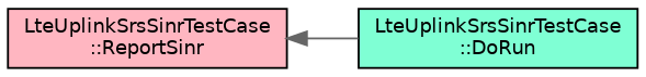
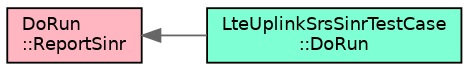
  digraph {
    rankdir=LR
    node [color=black fontname=Helvetica fontsize=10 shape=record style=filled]
-   n1 [fillcolor=lightpink fontcolor=black height=0.2 label="LteUplinkSrsSinrTestCase\l::ReportSinr" width=0.4]
+   n1 [fillcolor=lightpink fontcolor=black height=0.2 label="DoRun\l::ReportSinr" width=0.4]
    n2 [fillcolor=aquamarine height=0.2 label="LteUplinkSrsSinrTestCase\l::DoRun" width=0.4]
    n1 -> n2 [color=gray40 dir=back fontname=Helvetica fontsize=10 labelfontname=Helvetica labelfontsize=10 style=solid]
  }
